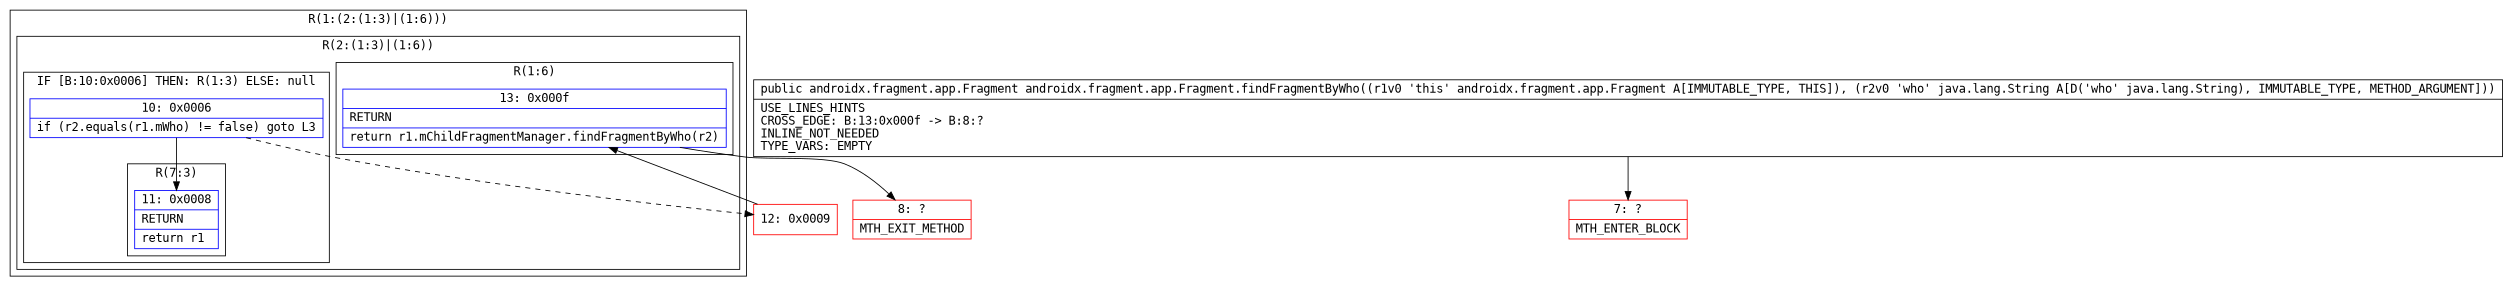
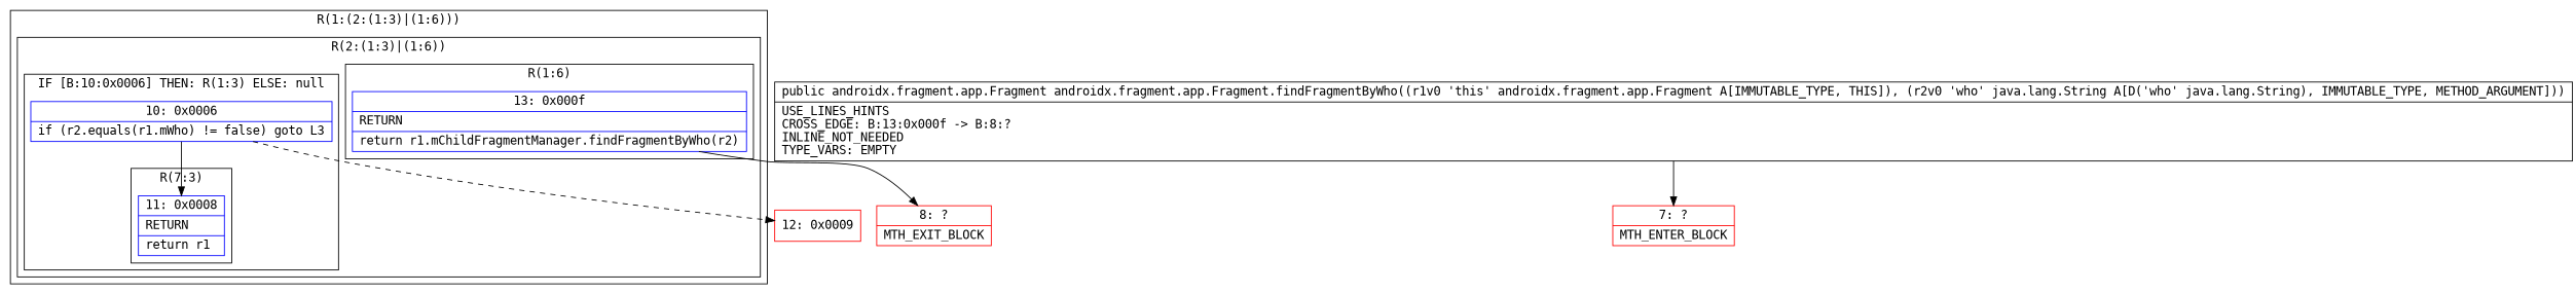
  digraph {
    fontname="DejaVu Sans Mono"
    node [color=blue fontname="DejaVu Sans Mono" shape=record]
    edge [fontname="DejaVu Sans Mono"]
    n1 [label="{11\:\ 0x0008|RETURN\l|return r1\l}"]
    n2 [label="{10\:\ 0x0006|if (r2.equals(r1.mWho) != false) goto L3\l}"]
    n3 [label="{13\:\ 0x000f|RETURN\l|return r1.mChildFragmentManager.findFragmentByWho(r2)\l}"]
    n4 [color=red label="{12\:\ 0x0009}"]
-   n5 [color=red label="{8\:\ ?|MTH_EXIT_METHOD\l}"]
+   n5 [color=red label="{8\:\ ?|MTH_EXIT_BLOCK\l}"]
    n6 [color=red label="{7\:\ ?|MTH_ENTER_BLOCK\l}"]
    n7 [label="{public androidx.fragment.app.Fragment androidx.fragment.app.Fragment.findFragmentByWho((r1v0 'this' androidx.fragment.app.Fragment A[IMMUTABLE_TYPE, THIS]), (r2v0 'who' java.lang.String A[D('who' java.lang.String), IMMUTABLE_TYPE, METHOD_ARGUMENT]))  | USE_LINES_HINTS\lCROSS_EDGE: B:13:0x000f \-\> B:8:?\lINLINE_NOT_NEEDED\lTYPE_VARS: EMPTY\l}" color=""]
    subgraph cluster_1 {
      label="R(1:(2:(1:3)|(1:6)))"
      subgraph cluster_2 {
        label="R(2:(1:3)|(1:6))"
        subgraph cluster_3 {
          label="IF [B:10:0x0006] THEN: R(1:3) ELSE: null"
          n2
          subgraph cluster_4 {
            label="R(7:3)"
            n1
          }
        }
        subgraph cluster_5 {
          label="R(1:6)"
          n3
        }
      }
    }
    n2 -> n1
    n2 -> n4 [style=dashed]
    n3 -> n5
-   n4 -> n3
    n7 -> n6
  }
